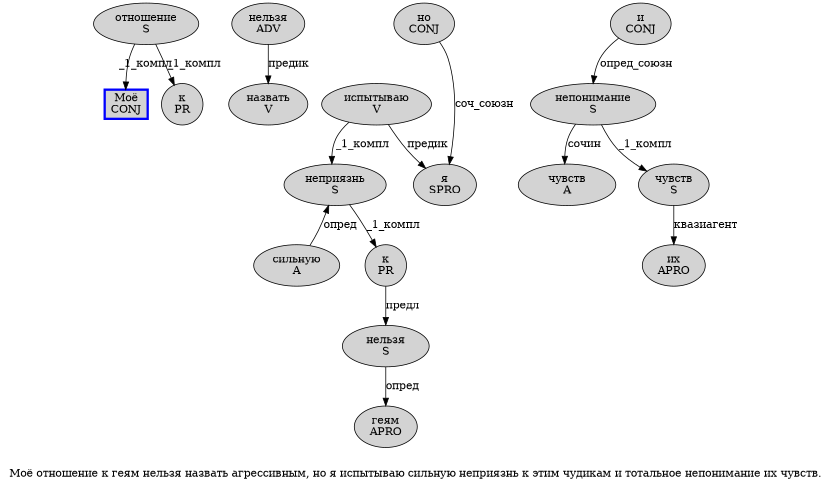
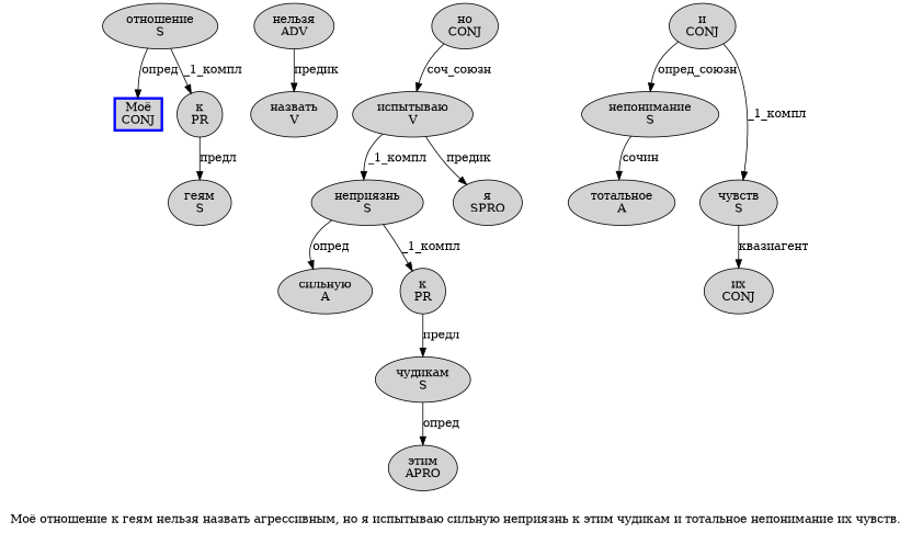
  digraph {
    label="Моё отношение к геям нельзя назвать агрессивным, но я испытываю сильную неприязнь к этим чудикам и тотальное непонимание их чувств."
    node [fillcolor=lightgray penwidth=1 shape=ellipse style=filled]
    n1 [color=blue label="Моё\nCONJ" penwidth=3 shape=box]
    n2 [label="отношение\nS"]
    n3 [label="к\nPR"]
+   n4 [label="геям\nS"]
    n5 [label="нельзя\nADV"]
    n6 [label="назвать\nV"]
    n7 [label="но\nCONJ"]
    n8 [label="испытываю\nV"]
    n9 [label="я\nSPRO"]
    n10 [label="неприязнь\nS"]
    n11 [label="сильную\nA"]
    n12 [label="к\nPR"]
-   n13 [label="нельзя\nS"]
-   n14 [label="геям\nAPRO"]
+   n13 [label="чудикам\nS"]
+   n14 [label="этим\nAPRO"]
    n15 [label="и\nCONJ"]
    n16 [label="непонимание\nS"]
-   n17 [label="чувств\nA"]
+   n17 [label="тотальное\nA"]
    n18 [label="чувств\nS"]
-   n19 [label="их\nAPRO"]
-   n2 -> n1 [label="_1_компл"]
+   n19 [label="их\nCONJ"]
+   n2 -> n1 [label="опред"]
    n2 -> n3 [label="_1_компл"]
+   n3 -> n4 [label="предл"]
    n5 -> n6 [label="предик"]
-   n7 -> n9 [label="соч_союзн"]
+   n7 -> n8 [label="соч_союзн"]
    n8 -> n9 [label="предик"]
    n8 -> n10 [label="_1_компл"]
-   n11 -> n10 [label="опред"]
+   n10 -> n11 [label="опред"]
    n10 -> n12 [label="_1_компл"]
    n12 -> n13 [label="предл"]
    n13 -> n14 [label="опред"]
    n15 -> n16 [label="опред_союзн"]
    n16 -> n17 [label="сочин"]
-   n16 -> n18 [label="_1_компл"]
+   n15 -> n18 [label="_1_компл"]
    n18 -> n19 [label="квазиагент"]
  }
